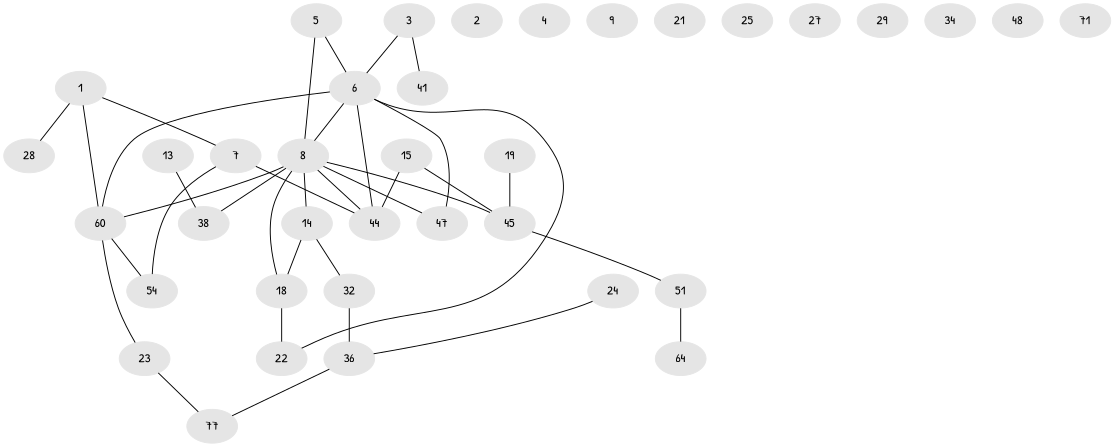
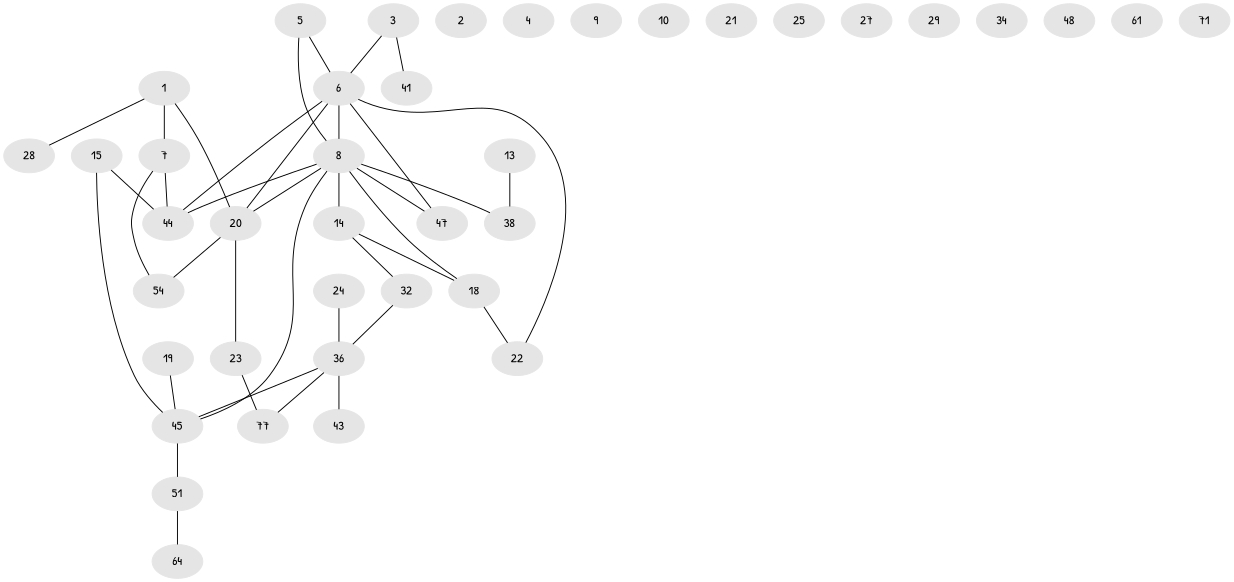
  graph {
    fontname="Patrick Hand"
    node [color=gray90 fontname="Patrick Hand" style=filled]
    edge [fontname="Patrick Hand"]
    1 [super="+11"]
    7 [super="+56"]
-   20 [super="+75+85+55" label=60]
+   20 [super="+75+85+55"]
    28 [super="+69"]
    44 [super="+52+49+60"]
    54
    23
    2
    3 [super="+31"]
    6 [super="+12"]
    41
    8 [super="+62+33+30+63"]
    22 [super="+72"]
    47
    4
    5 [super="+53"]
    14 [super="+46"]
    18 [super="+59"]
    38 [super="+42"]
    45 [super="+83+84+58"]
    32 [super="+65"]
    51 [super="+86"]
    9
+   10
    13 [super="+76"]
    36 [super="+40+39"]
    15 [super="+35"]
    19
    77 [super="+79"]
    21
+   43
    24
    25 [super="+80"]
    27
    29
    34
    64
    48
+   61
    71
    1 -- 7
    1 -- 20
    1 -- 28
    7 -- 44
    7 -- 54
    20 -- 54
    20 -- 23
    23 -- 77
    3 -- 6
    3 -- 41
    6 -- 20
    6 -- 44
    6 -- 8 [weight=2]
    6 -- 22
    6 -- 47
    8 -- 20
    8 -- 44 [weight=2]
    8 -- 47
    8 -- 14
    8 -- 18
    8 -- 38
    8 -- 45
    5 -- 6
    5 -- 8
    14 -- 18
    14 -- 32
    18 -- 22
    45 -- 51
    32 -- 36
    51 -- 64
    13 -- 38
+   36 -- 45
    36 -- 77
+   36 -- 43
    15 -- 44
    15 -- 45
    19 -- 45
    24 -- 36
  }
